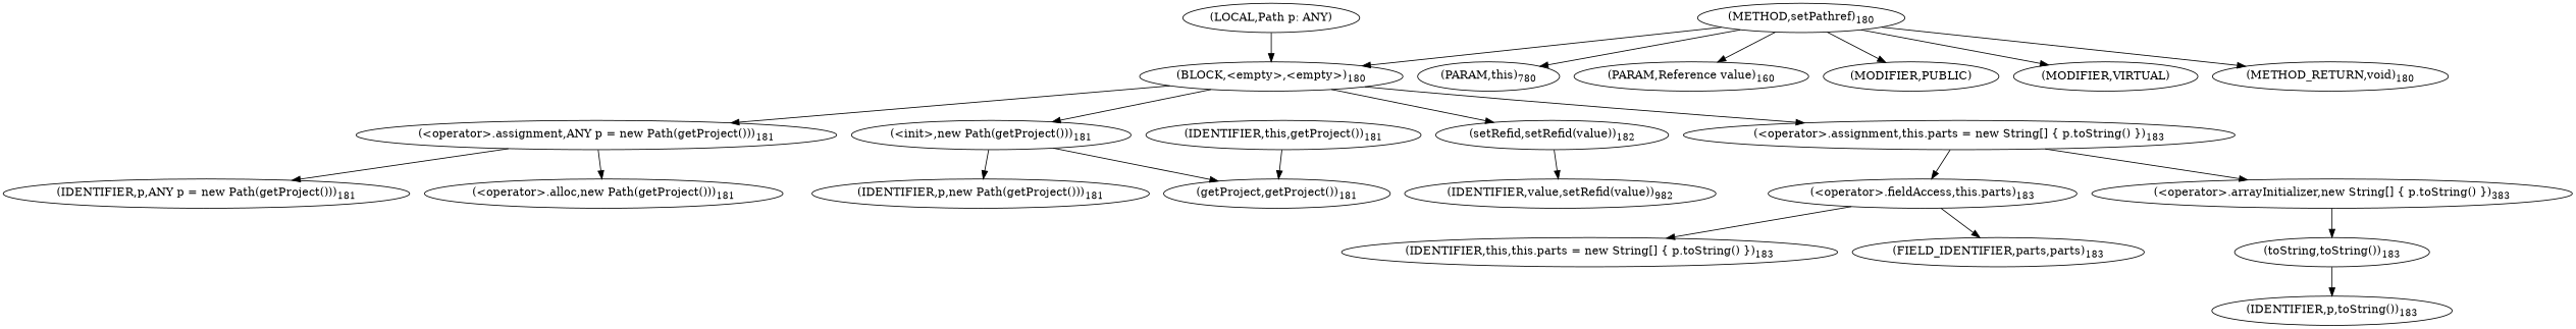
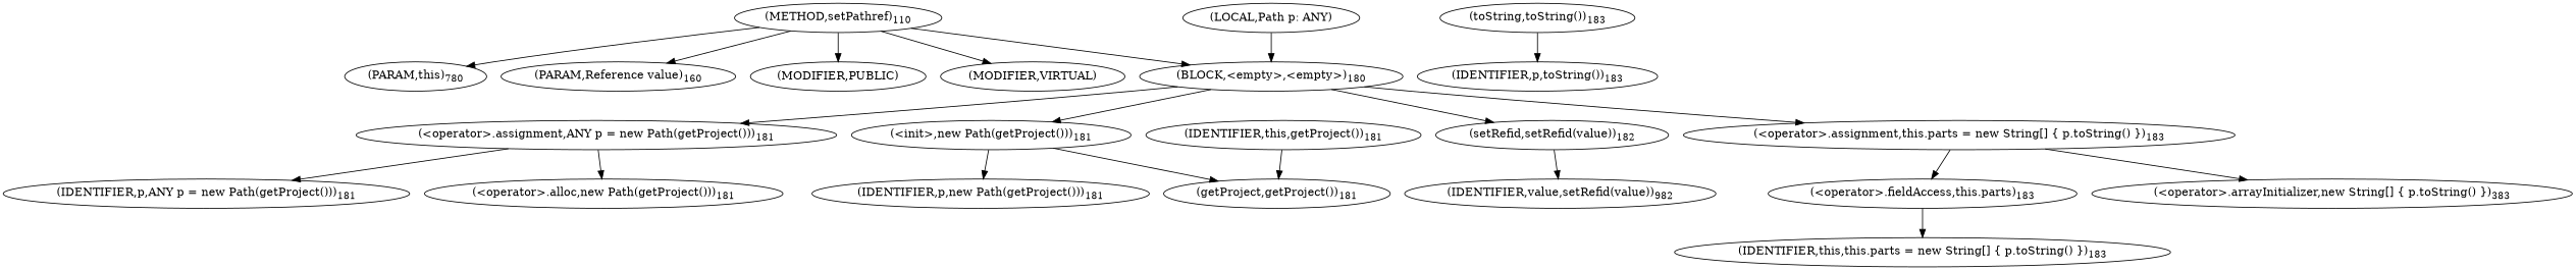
  digraph {
-   n1 [label=<(METHOD,setPathref)<SUB>180</SUB>>]
+   n1 [label=<(METHOD,setPathref)<SUB>110</SUB>>]
    n2 [label=<(PARAM,this)<SUB>780</SUB>>]
    n3 [label=<(PARAM,Reference value)<SUB>160</SUB>>]
    n4 [label=<(BLOCK,&lt;empty&gt;,&lt;empty&gt;)<SUB>180</SUB>>]
    n5 [label=<(MODIFIER,PUBLIC)>]
    n6 [label=<(MODIFIER,VIRTUAL)>]
-   n7 [label=<(METHOD_RETURN,void)<SUB>180</SUB>>]
    n8 [label=<(&lt;operator&gt;.assignment,ANY p = new Path(getProject()))<SUB>181</SUB>>]
    n9 [label=<(&lt;init&gt;,new Path(getProject()))<SUB>181</SUB>>]
    n10 [label=<(setRefid,setRefid(value))<SUB>182</SUB>>]
    n11 [label=<(&lt;operator&gt;.assignment,this.parts = new String[] { p.toString() })<SUB>183</SUB>>]
    n12 [label=<(LOCAL,Path p: ANY)>]
    n13 [label=<(IDENTIFIER,p,ANY p = new Path(getProject()))<SUB>181</SUB>>]
    n14 [label=<(&lt;operator&gt;.alloc,new Path(getProject()))<SUB>181</SUB>>]
    n15 [label=<(IDENTIFIER,p,new Path(getProject()))<SUB>181</SUB>>]
    n16 [label=<(getProject,getProject())<SUB>181</SUB>>]
    n17 [label=<(IDENTIFIER,value,setRefid(value))<SUB>982</SUB>>]
    n18 [label=<(&lt;operator&gt;.fieldAccess,this.parts)<SUB>183</SUB>>]
    n19 [label=<(&lt;operator&gt;.arrayInitializer,new String[] { p.toString() })<SUB>383</SUB>>]
    n20 [label=<(IDENTIFIER,this,getProject())<SUB>181</SUB>>]
    n21 [label=<(IDENTIFIER,this,this.parts = new String[] { p.toString() })<SUB>183</SUB>>]
-   n22 [label=<(FIELD_IDENTIFIER,parts,parts)<SUB>183</SUB>>]
    n23 [label=<(toString,toString())<SUB>183</SUB>>]
    n24 [label=<(IDENTIFIER,p,toString())<SUB>183</SUB>>]
    n1 -> n2
    n1 -> n3
    n1 -> n4
    n1 -> n5
    n1 -> n6
-   n1 -> n7
    n4 -> n8
    n4 -> n9
    n4 -> n10
    n4 -> n11
    n8 -> n13
    n8 -> n14
    n9 -> n15
    n9 -> n16
    n10 -> n17
    n11 -> n18
    n11 -> n19
    n12 -> n4
    n18 -> n21
-   n18 -> n22
-   n19 -> n23
    n20 -> n16
    n23 -> n24
  }
